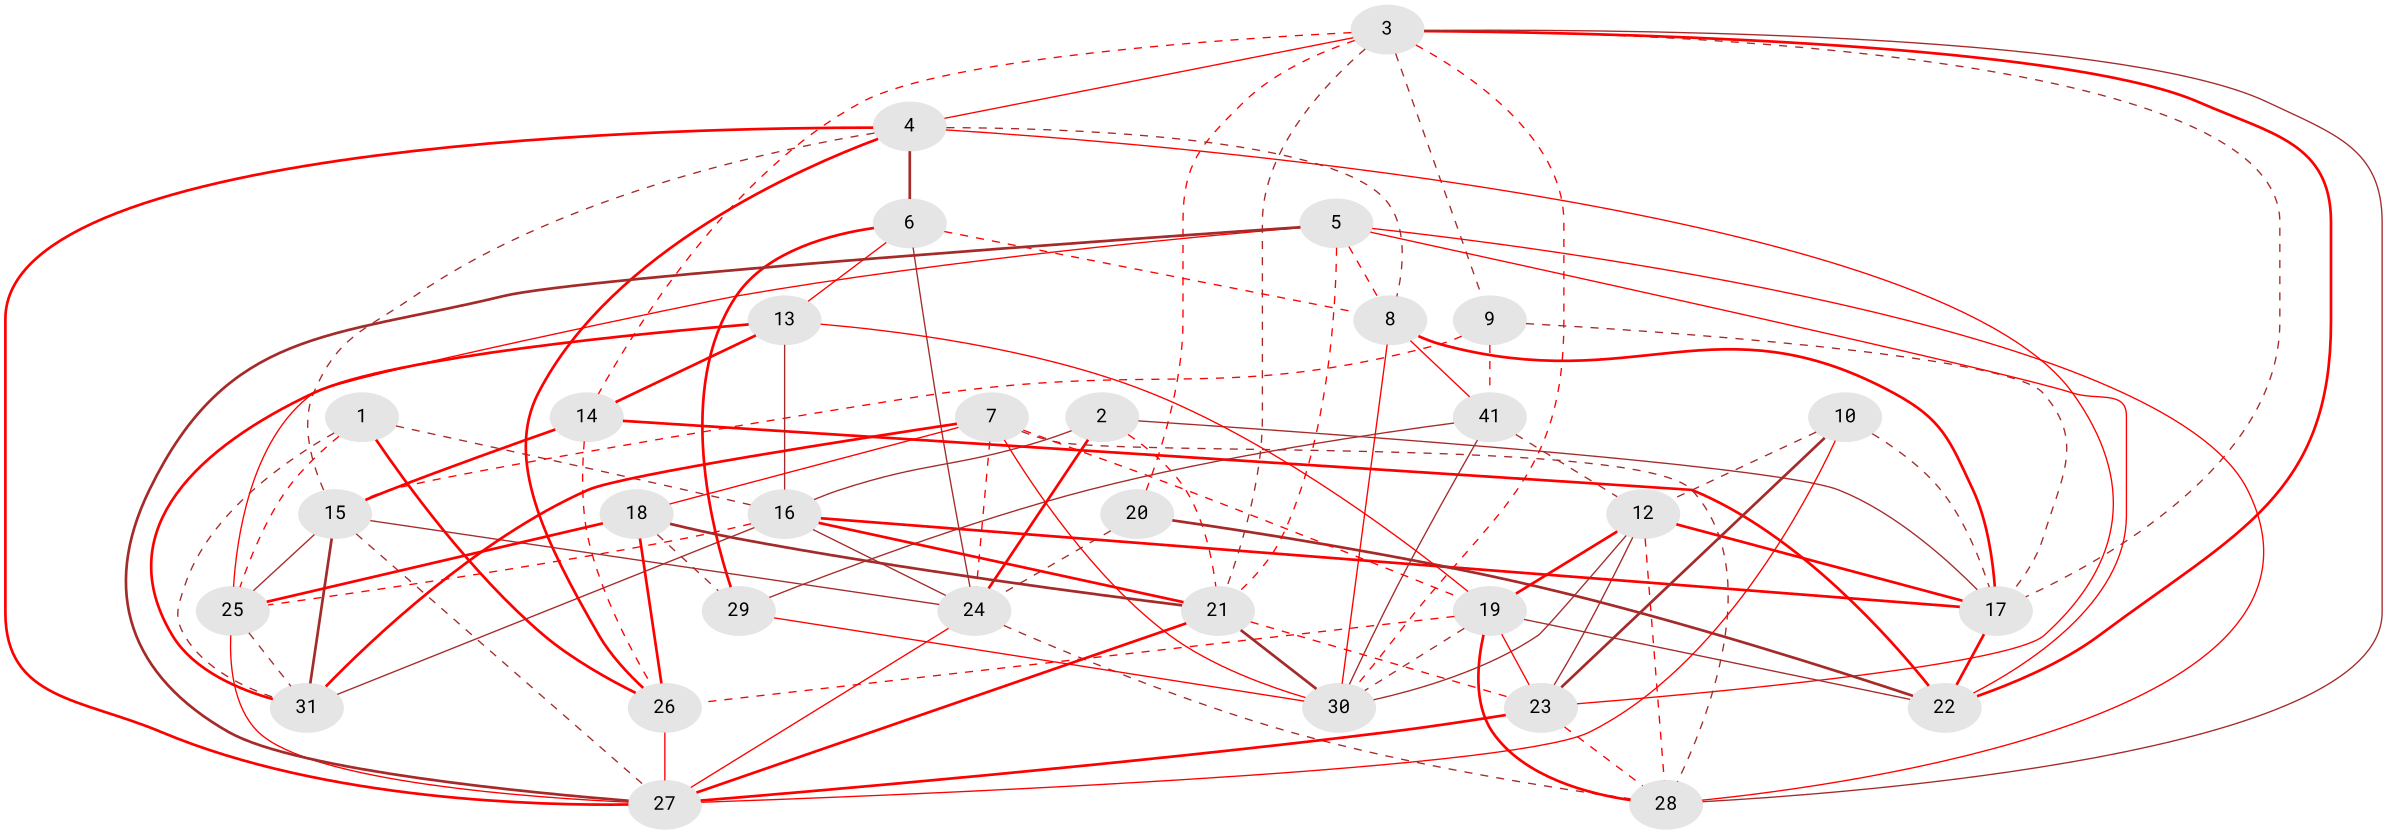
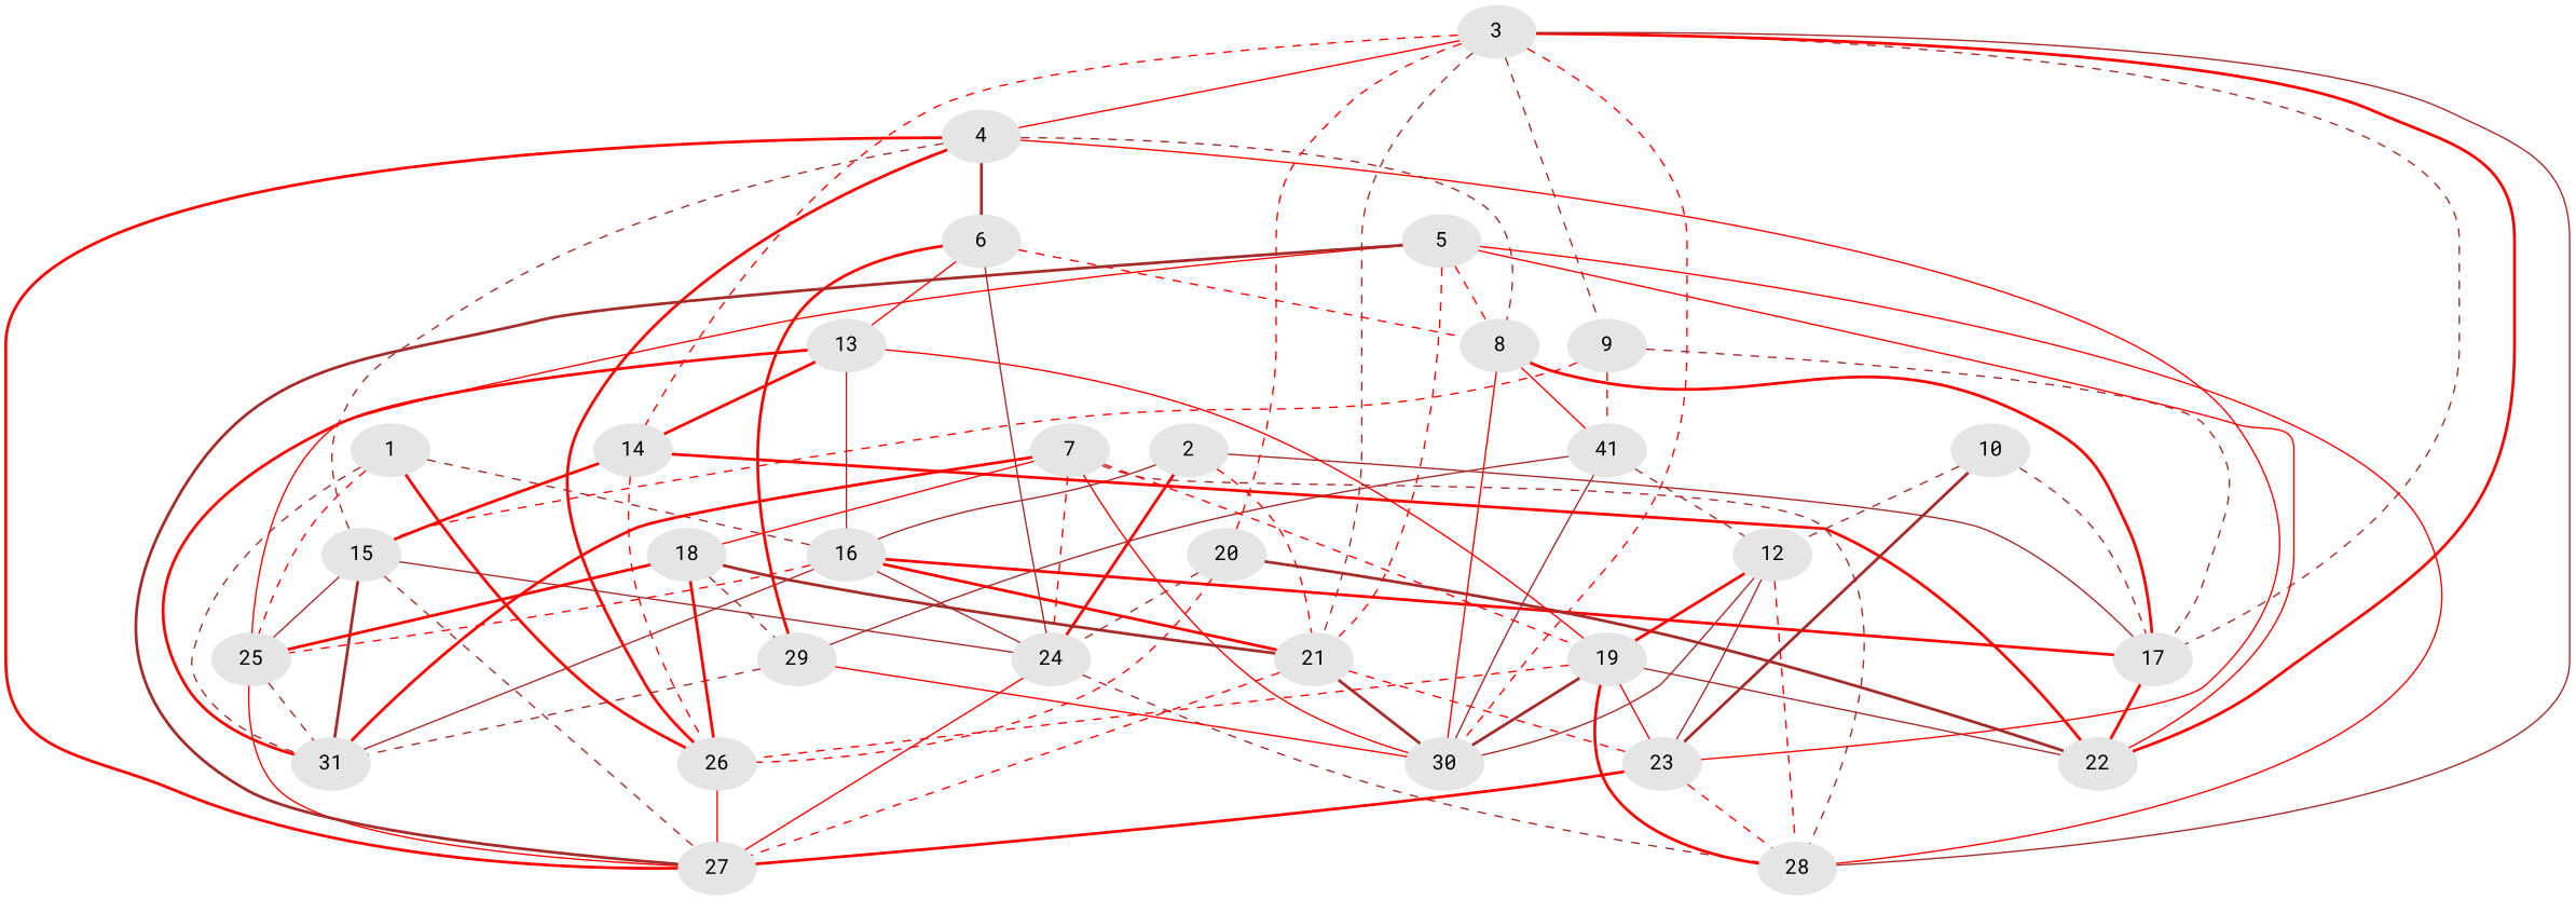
  graph {
    fontname="Roboto Mono"
    node [color=gray90 fontname="Roboto Mono" style=filled]
    edge [color=red fontname="Roboto Mono" style=dashed weight=1.0]
    1
    16
    25
    26
    31
    17
    21
    24
    27
    2
    22
    30
    23
    28
    3
    4
    9
    14
    20
    6
    8
    15
    n23 [label=41]
    13
    29
    5
    19
    7
    18
    12
    10
    1 -- 16 [color=brown]
    1 -- 25
    1 -- 26 [style=bold]
    1 -- 31 [color=brown]
    16 -- 25
    16 -- 31 [color=brown style=solid]
    16 -- 17 [style=bold]
    16 -- 21 [style=bold]
    16 -- 24 [color=brown style=solid]
    25 -- 31 [color=brown]
    25 -- 27 [style=solid]
    26 -- 27 [style=solid weight=2.0]
    17 -- 22 [style=bold]
-   21 -- 27 [style=bold]
+   21 -- 27
    21 -- 30 [color=brown style=bold]
    21 -- 23
    24 -- 27 [style=solid]
    24 -- 28 [color=brown]
    2 -- 16 [color=brown style=solid]
    2 -- 17 [color=brown style=solid]
    2 -- 21
    2 -- 24 [style=bold]
    23 -- 27 [style=bold]
    23 -- 28
    3 -- 17 [color=brown]
    3 -- 21 [color=brown]
    3 -- 22 [style=bold]
    3 -- 30
    3 -- 28 [color=brown style=solid]
    3 -- 4 [style=solid]
    3 -- 9 [color=brown]
    3 -- 14
    3 -- 20 [weight=2.0]
    4 -- 26 [style=bold]
    4 -- 27 [style=bold]
    4 -- 23 [style=solid]
    4 -- 6 [color=brown style=bold]
    4 -- 8 [color=brown]
    4 -- 15 [color=brown]
    9 -- 17 [color=brown]
    9 -- 15 [weight=2.0]
    9 -- n23 [weight=2.0]
    14 -- 26
    14 -- 22 [style=bold]
    14 -- 15 [style=bold]
+   20 -- 26
    20 -- 24 [color=brown weight=3.0]
    20 -- 22 [color=brown style=bold]
    6 -- 24 [color=brown style=solid]
    6 -- 8 [weight=2.0]
    6 -- 13 [style=solid]
    6 -- 29 [style=bold]
    8 -- 17 [style=bold]
    8 -- 30 [style=solid]
    8 -- n23 [style=solid weight=2.0]
    15 -- 25 [color=brown style=solid]
    15 -- 31 [color=brown style=bold weight=3.0]
    15 -- 24 [color=brown style=solid]
    15 -- 27 [color=brown]
    n23 -- 30 [color=brown style=solid]
    n23 -- 29 [color=brown style=solid]
    n23 -- 12 [color=brown weight=2.0]
    13 -- 16 [color=brown style=solid]
    13 -- 31 [style=bold]
    13 -- 14 [style=bold]
    13 -- 19 [style=solid]
+   29 -- 31 [color=brown weight=2.0]
    29 -- 30 [style=solid]
    5 -- 25 [style=solid]
    5 -- 21
    5 -- 27 [color=brown style=bold]
    5 -- 22 [style=solid]
    5 -- 28 [style=solid]
    5 -- 8
    19 -- 26
    19 -- 22 [color=brown style=solid weight=2.0]
-   19 -- 30 [color=brown]
+   19 -- 30 [color=brown style=bold]
    19 -- 23 [style=solid]
    19 -- 28 [style=bold]
    7 -- 31 [style=bold]
    7 -- 24
    7 -- 30 [style=solid]
    7 -- 28 [color=brown]
    7 -- 19
    7 -- 18 [style=solid]
    18 -- 25 [style=bold weight=2.0]
    18 -- 26 [style=bold weight=3.0]
    18 -- 21 [color=brown style=bold]
    18 -- 29 [color=brown]
-   12 -- 17 [style=bold]
    12 -- 30 [color=brown style=solid]
    12 -- 23 [color=brown style=solid]
    12 -- 28 [weight=2.0]
    12 -- 19 [style=bold]
    10 -- 17 [color=brown weight=3.0]
-   10 -- 27 [style=solid]
    10 -- 23 [color=brown style=bold weight=2.0]
    10 -- 12 [color=brown weight=2.0]
  }
